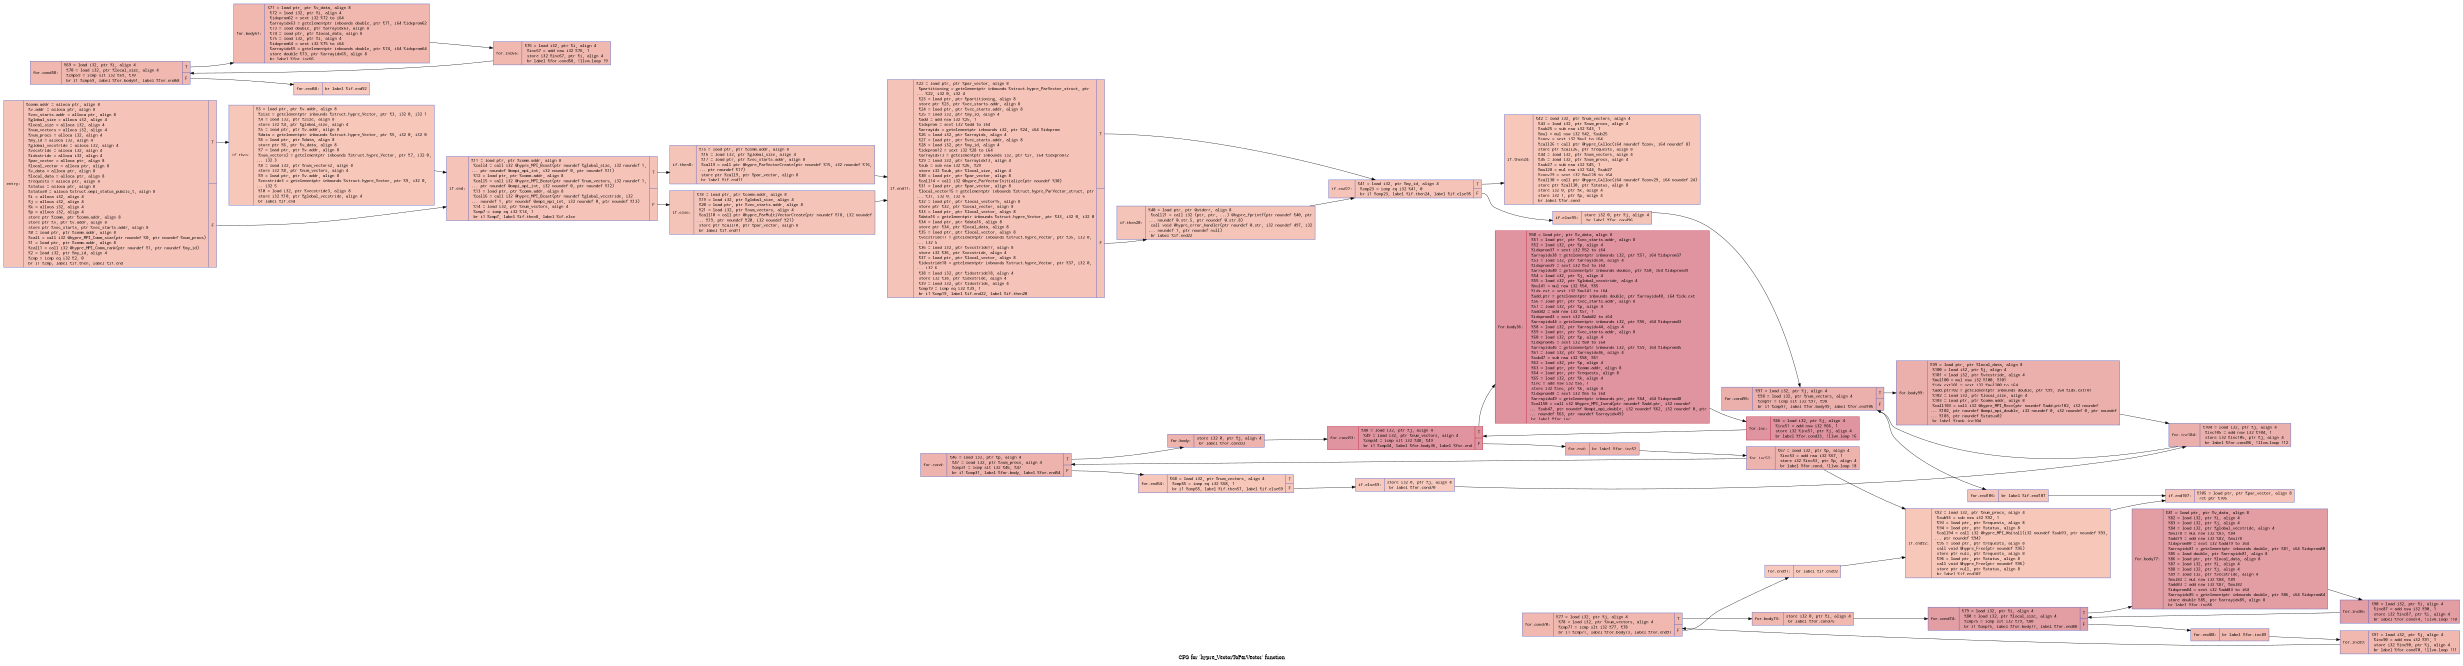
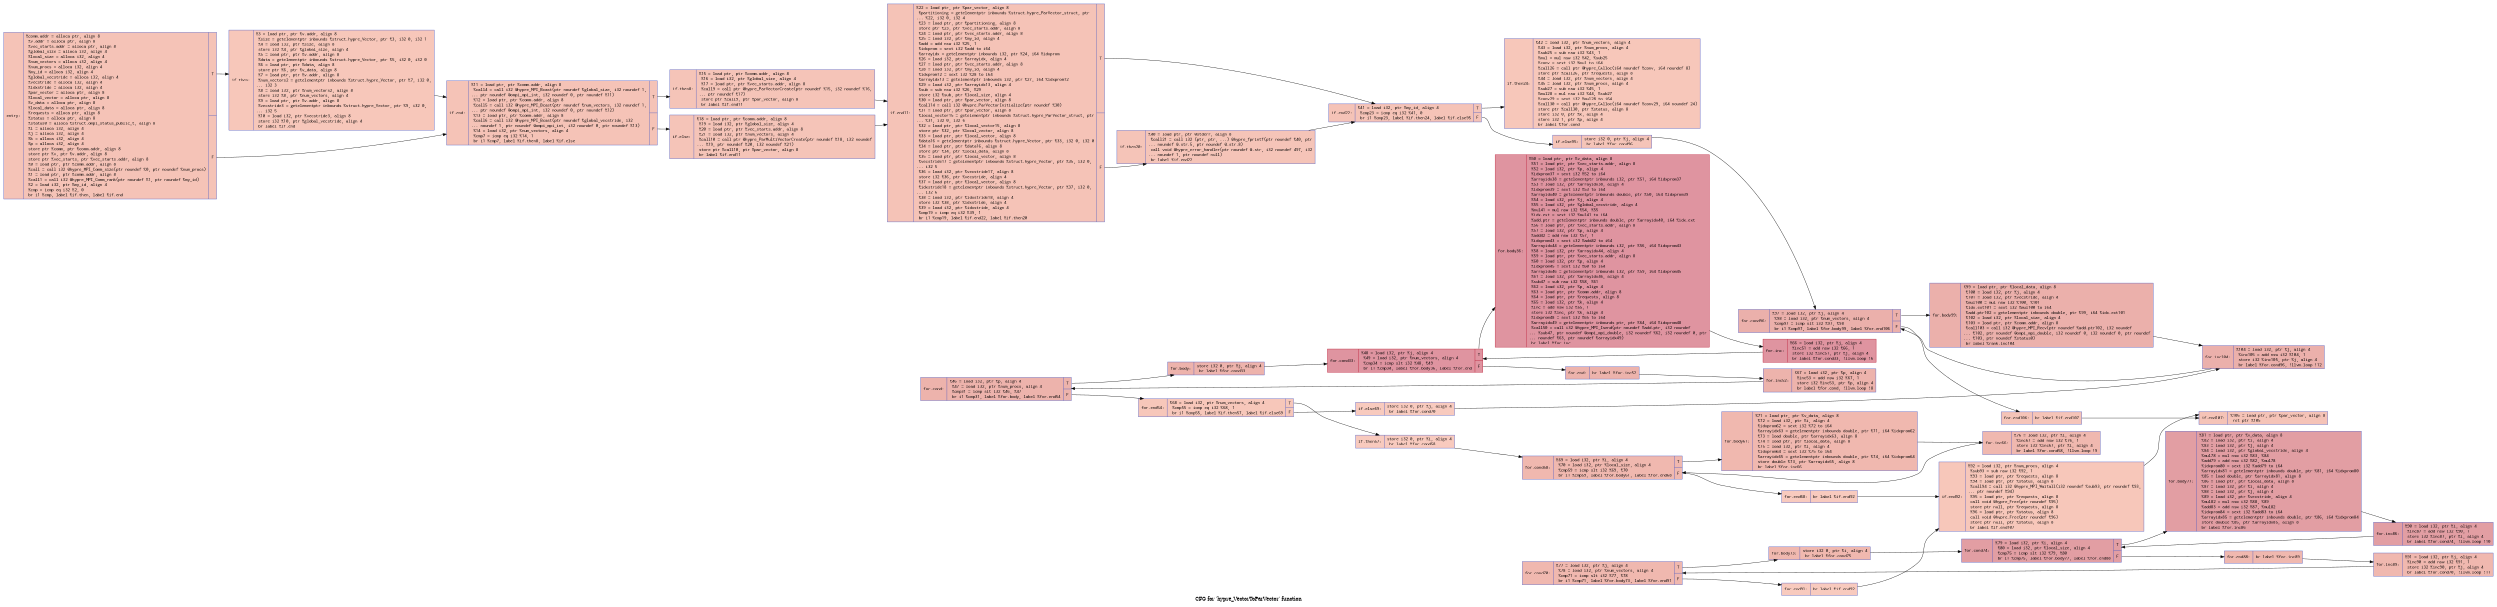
  digraph {
    label="CFG for 'hypre_VectorToParVector' function"
    rankdir=LR
    node [color="#3d50c3ff" fillcolor="#dc5d4a70" fontname=Courier shape=record style=filled]
    n1 [fillcolor="#e8765c70" label="{entry:\l|  %comm.addr = alloca ptr, align 8\l  %v.addr = alloca ptr, align 8\l  %vec_starts.addr = alloca ptr, align 8\l  %global_size = alloca i32, align 4\l  %local_size = alloca i32, align 4\l  %num_vectors = alloca i32, align 4\l  %num_procs = alloca i32, align 4\l  %my_id = alloca i32, align 4\l  %global_vecstride = alloca i32, align 4\l  %vecstride = alloca i32, align 4\l  %idxstride = alloca i32, align 4\l  %par_vector = alloca ptr, align 8\l  %local_vector = alloca ptr, align 8\l  %v_data = alloca ptr, align 8\l  %local_data = alloca ptr, align 8\l  %requests = alloca ptr, align 8\l  %status = alloca ptr, align 8\l  %status0 = alloca %struct.ompi_status_public_t, align 8\l  %i = alloca i32, align 4\l  %j = alloca i32, align 4\l  %k = alloca i32, align 4\l  %p = alloca i32, align 4\l  store ptr %comm, ptr %comm.addr, align 8\l  store ptr %v, ptr %v.addr, align 8\l  store ptr %vec_starts, ptr %vec_starts.addr, align 8\l  %0 = load ptr, ptr %comm.addr, align 8\l  %call = call i32 @hypre_MPI_Comm_size(ptr noundef %0, ptr noundef %num_procs)\l  %1 = load ptr, ptr %comm.addr, align 8\l  %call1 = call i32 @hypre_MPI_Comm_rank(ptr noundef %1, ptr noundef %my_id)\l  %2 = load i32, ptr %my_id, align 4\l  %cmp = icmp eq i32 %2, 0\l  br i1 %cmp, label %if.then, label %if.end\l|{<s0>T|<s1>F}}"]
    n2 [fillcolor="#ec7f6370" label="{if.then:\l|  %3 = load ptr, ptr %v.addr, align 8\l  %size = getelementptr inbounds %struct.hypre_Vector, ptr %3, i32 0, i32 1\l  %4 = load i32, ptr %size, align 8\l  store i32 %4, ptr %global_size, align 4\l  %5 = load ptr, ptr %v.addr, align 8\l  %data = getelementptr inbounds %struct.hypre_Vector, ptr %5, i32 0, i32 0\l  %6 = load ptr, ptr %data, align 8\l  store ptr %6, ptr %v_data, align 8\l  %7 = load ptr, ptr %v.addr, align 8\l  %num_vectors2 = getelementptr inbounds %struct.hypre_Vector, ptr %7, i32 0,\l... i32 3\l  %8 = load i32, ptr %num_vectors2, align 8\l  store i32 %8, ptr %num_vectors, align 4\l  %9 = load ptr, ptr %v.addr, align 8\l  %vecstride3 = getelementptr inbounds %struct.hypre_Vector, ptr %9, i32 0,\l... i32 5\l  %10 = load i32, ptr %vecstride3, align 8\l  store i32 %10, ptr %global_vecstride, align 4\l  br label %if.end\l}"]
    n3 [fillcolor="#e8765c70" label="{if.end:\l|  %11 = load ptr, ptr %comm.addr, align 8\l  %call4 = call i32 @hypre_MPI_Bcast(ptr noundef %global_size, i32 noundef 1,\l... ptr noundef @ompi_mpi_int, i32 noundef 0, ptr noundef %11)\l  %12 = load ptr, ptr %comm.addr, align 8\l  %call5 = call i32 @hypre_MPI_Bcast(ptr noundef %num_vectors, i32 noundef 1,\l... ptr noundef @ompi_mpi_int, i32 noundef 0, ptr noundef %12)\l  %13 = load ptr, ptr %comm.addr, align 8\l  %call6 = call i32 @hypre_MPI_Bcast(ptr noundef %global_vecstride, i32\l... noundef 1, ptr noundef @ompi_mpi_int, i32 noundef 0, ptr noundef %13)\l  %14 = load i32, ptr %num_vectors, align 4\l  %cmp7 = icmp eq i32 %14, 1\l  br i1 %cmp7, label %if.then8, label %if.else\l|{<s0>T|<s1>F}}"]
    n4 [fillcolor="#e97a5f70" label="{if.then8:\l|  %15 = load ptr, ptr %comm.addr, align 8\l  %16 = load i32, ptr %global_size, align 4\l  %17 = load ptr, ptr %vec_starts.addr, align 8\l  %call9 = call ptr @hypre_ParVectorCreate(ptr noundef %15, i32 noundef %16,\l... ptr noundef %17)\l  store ptr %call9, ptr %par_vector, align 8\l  br label %if.end11\l}"]
    n5 [fillcolor="#e97a5f70" label="{if.else:\l|  %18 = load ptr, ptr %comm.addr, align 8\l  %19 = load i32, ptr %global_size, align 4\l  %20 = load ptr, ptr %vec_starts.addr, align 8\l  %21 = load i32, ptr %num_vectors, align 4\l  %call10 = call ptr @hypre_ParMultiVectorCreate(ptr noundef %18, i32 noundef\l... %19, ptr noundef %20, i32 noundef %21)\l  store ptr %call10, ptr %par_vector, align 8\l  br label %if.end11\l}"]
    n6 [fillcolor="#e8765c70" label="{if.end11:\l|  %22 = load ptr, ptr %par_vector, align 8\l  %partitioning = getelementptr inbounds %struct.hypre_ParVector_struct, ptr\l... %22, i32 0, i32 4\l  %23 = load ptr, ptr %partitioning, align 8\l  store ptr %23, ptr %vec_starts.addr, align 8\l  %24 = load ptr, ptr %vec_starts.addr, align 8\l  %25 = load i32, ptr %my_id, align 4\l  %add = add nsw i32 %25, 1\l  %idxprom = sext i32 %add to i64\l  %arrayidx = getelementptr inbounds i32, ptr %24, i64 %idxprom\l  %26 = load i32, ptr %arrayidx, align 4\l  %27 = load ptr, ptr %vec_starts.addr, align 8\l  %28 = load i32, ptr %my_id, align 4\l  %idxprom12 = sext i32 %28 to i64\l  %arrayidx13 = getelementptr inbounds i32, ptr %27, i64 %idxprom12\l  %29 = load i32, ptr %arrayidx13, align 4\l  %sub = sub nsw i32 %26, %29\l  store i32 %sub, ptr %local_size, align 4\l  %30 = load ptr, ptr %par_vector, align 8\l  %call14 = call i32 @hypre_ParVectorInitialize(ptr noundef %30)\l  %31 = load ptr, ptr %par_vector, align 8\l  %local_vector15 = getelementptr inbounds %struct.hypre_ParVector_struct, ptr\l... %31, i32 0, i32 6\l  %32 = load ptr, ptr %local_vector15, align 8\l  store ptr %32, ptr %local_vector, align 8\l  %33 = load ptr, ptr %local_vector, align 8\l  %data16 = getelementptr inbounds %struct.hypre_Vector, ptr %33, i32 0, i32 0\l  %34 = load ptr, ptr %data16, align 8\l  store ptr %34, ptr %local_data, align 8\l  %35 = load ptr, ptr %local_vector, align 8\l  %vecstride17 = getelementptr inbounds %struct.hypre_Vector, ptr %35, i32 0,\l... i32 5\l  %36 = load i32, ptr %vecstride17, align 8\l  store i32 %36, ptr %vecstride, align 4\l  %37 = load ptr, ptr %local_vector, align 8\l  %idxstride18 = getelementptr inbounds %struct.hypre_Vector, ptr %37, i32 0,\l... i32 6\l  %38 = load i32, ptr %idxstride18, align 4\l  store i32 %38, ptr %idxstride, align 4\l  %39 = load i32, ptr %idxstride, align 4\l  %cmp19 = icmp eq i32 %39, 1\l  br i1 %cmp19, label %if.end22, label %if.then20\l|{<s0>T|<s1>F}}"]
    n7 [fillcolor="#e8765c70" label="{if.end22:\l|  %41 = load i32, ptr %my_id, align 4\l  %cmp23 = icmp eq i32 %41, 0\l  br i1 %cmp23, label %if.then24, label %if.else95\l|{<s0>T|<s1>F}}"]
    n8 [fillcolor="#e97a5f70" label="{if.then20:\l|  %40 = load ptr, ptr @stderr, align 8\l  %call21 = call i32 (ptr, ptr, ...) @hypre_fprintf(ptr noundef %40, ptr\l... noundef @.str.5, ptr noundef @.str.8)\l  call void @hypre_error_handler(ptr noundef @.str, i32 noundef 497, i32\l... noundef 1, ptr noundef null)\l  br label %if.end22\l}"]
    n9 [fillcolor="#ec7f6370" label="{if.then24:\l|  %42 = load i32, ptr %num_vectors, align 4\l  %43 = load i32, ptr %num_procs, align 4\l  %sub25 = sub nsw i32 %43, 1\l  %mul = mul nsw i32 %42, %sub25\l  %conv = sext i32 %mul to i64\l  %call26 = call ptr @hypre_CAlloc(i64 noundef %conv, i64 noundef 8)\l  store ptr %call26, ptr %requests, align 8\l  %44 = load i32, ptr %num_vectors, align 4\l  %45 = load i32, ptr %num_procs, align 4\l  %sub27 = sub nsw i32 %45, 1\l  %mul28 = mul nsw i32 %44, %sub27\l  %conv29 = sext i32 %mul28 to i64\l  %call30 = call ptr @hypre_CAlloc(i64 noundef %conv29, i64 noundef 24)\l  store ptr %call30, ptr %status, align 8\l  store i32 0, ptr %k, align 4\l  store i32 1, ptr %p, align 4\l  br label %for.cond\l}"]
    n10 [fillcolor="#e97a5f70" label="{if.else95:\l|  store i32 0, ptr %j, align 4\l  br label %for.cond96\l}"]
    n11 [fillcolor="#d24b4070" label="{for.cond96:\l|  %97 = load i32, ptr %j, align 4\l  %98 = load i32, ptr %num_vectors, align 4\l  %cmp97 = icmp slt i32 %97, %98\l  br i1 %cmp97, label %for.body99, label %for.end106\l|{<s0>T|<s1>F}}"]
    n12 [fillcolor="#d6524470" label="{for.cond:\l|  %46 = load i32, ptr %p, align 4\l  %47 = load i32, ptr %num_procs, align 4\l  %cmp31 = icmp slt i32 %46, %47\l  br i1 %cmp31, label %for.body, label %for.end54\l|{<s0>T|<s1>F}}"]
    n13 [fillcolor="#d6524470" label="{for.body:\l|  store i32 0, ptr %j, align 4\l  br label %for.cond33\l}"]
    n14 [fillcolor="#ec7f6370" label="{for.end54:\l|  %68 = load i32, ptr %num_vectors, align 4\l  %cmp55 = icmp eq i32 %68, 1\l  br i1 %cmp55, label %if.then57, label %if.else69\l|{<s0>T|<s1>F}}"]
    n15 [fillcolor="#d24b4070" label="{for.body99:\l|  %99 = load ptr, ptr %local_data, align 8\l  %100 = load i32, ptr %j, align 4\l  %101 = load i32, ptr %vecstride, align 4\l  %mul100 = mul nsw i32 %100, %101\l  %idx.ext101 = sext i32 %mul100 to i64\l  %add.ptr102 = getelementptr inbounds double, ptr %99, i64 %idx.ext101\l  %102 = load i32, ptr %local_size, align 4\l  %103 = load ptr, ptr %comm.addr, align 8\l  %call103 = call i32 @hypre_MPI_Recv(ptr noundef %add.ptr102, i32 noundef\l... %102, ptr noundef @ompi_mpi_double, i32 noundef 0, i32 noundef 0, ptr noundef\l... %103, ptr noundef %status0)\l  br label %rank.inc104\l}"]
    n16 [fillcolor="#e97a5f70" label="{for.end106:\l|  br label %if.end107\l}"]
    n17 [color="#b70d28ff" fillcolor="#b70d2870" label="{for.cond33:\l|  %48 = load i32, ptr %j, align 4\l  %49 = load i32, ptr %num_vectors, align 4\l  %cmp34 = icmp slt i32 %48, %49\l  br i1 %cmp34, label %for.body36, label %for.end\l|{<s0>T|<s1>F}}"]
+   n18 [fillcolor="#ef886b70" label="{if.then57:\l|  store i32 0, ptr %i, align 4\l  br label %for.cond58\l}"]
    n19 [fillcolor="#ef886b70" label="{if.else69:\l|  store i32 0, ptr %j, align 4\l  br label %for.cond70\l}"]
    n20 [color="#b70d28ff" fillcolor="#b70d2870" label="{for.body36:\l|  %50 = load ptr, ptr %v_data, align 8\l  %51 = load ptr, ptr %vec_starts.addr, align 8\l  %52 = load i32, ptr %p, align 4\l  %idxprom37 = sext i32 %52 to i64\l  %arrayidx38 = getelementptr inbounds i32, ptr %51, i64 %idxprom37\l  %53 = load i32, ptr %arrayidx38, align 4\l  %idxprom39 = sext i32 %53 to i64\l  %arrayidx40 = getelementptr inbounds double, ptr %50, i64 %idxprom39\l  %54 = load i32, ptr %j, align 4\l  %55 = load i32, ptr %global_vecstride, align 4\l  %mul41 = mul nsw i32 %54, %55\l  %idx.ext = sext i32 %mul41 to i64\l  %add.ptr = getelementptr inbounds double, ptr %arrayidx40, i64 %idx.ext\l  %56 = load ptr, ptr %vec_starts.addr, align 8\l  %57 = load i32, ptr %p, align 4\l  %add42 = add nsw i32 %57, 1\l  %idxprom43 = sext i32 %add42 to i64\l  %arrayidx44 = getelementptr inbounds i32, ptr %56, i64 %idxprom43\l  %58 = load i32, ptr %arrayidx44, align 4\l  %59 = load ptr, ptr %vec_starts.addr, align 8\l  %60 = load i32, ptr %p, align 4\l  %idxprom45 = sext i32 %60 to i64\l  %arrayidx46 = getelementptr inbounds i32, ptr %59, i64 %idxprom45\l  %61 = load i32, ptr %arrayidx46, align 4\l  %sub47 = sub nsw i32 %58, %61\l  %62 = load i32, ptr %p, align 4\l  %63 = load ptr, ptr %comm.addr, align 8\l  %64 = load ptr, ptr %requests, align 8\l  %65 = load i32, ptr %k, align 4\l  %inc = add nsw i32 %65, 1\l  store i32 %inc, ptr %k, align 4\l  %idxprom48 = sext i32 %65 to i64\l  %arrayidx49 = getelementptr inbounds ptr, ptr %64, i64 %idxprom48\l  %call50 = call i32 @hypre_MPI_Isend(ptr noundef %add.ptr, i32 noundef\l... %sub47, ptr noundef @ompi_mpi_double, i32 noundef %62, i32 noundef 0, ptr\l... noundef %63, ptr noundef %arrayidx49)\l  br label %for.inc\l}"]
    n21 [fillcolor="#d6524470" label="{for.end:\l|  br label %for.inc52\l}"]
    n22 [label="{for.cond58:\l|  %69 = load i32, ptr %i, align 4\l  %70 = load i32, ptr %local_size, align 4\l  %cmp59 = icmp slt i32 %69, %70\l  br i1 %cmp59, label %for.body61, label %for.end68\l|{<s0>T|<s1>F}}"]
    n23 [fillcolor="#d24b4070" label="{for.inc104:\l|  %104 = load i32, ptr %j, align 4\l  %inc105 = add nsw i32 %104, 1\l  store i32 %inc105, ptr %j, align 4\l  br label %for.cond96, !llvm.loop !12\l}"]
    n24 [color="#b70d28ff" fillcolor="#b70d2870" label="{for.inc:\l|  %66 = load i32, ptr %j, align 4\l  %inc51 = add nsw i32 %66, 1\l  store i32 %inc51, ptr %j, align 4\l  br label %for.cond33, !llvm.loop !6\l}"]
    n25 [fillcolor="#d6524470" label="{for.inc52:\l|  %67 = load i32, ptr %p, align 4\l  %inc53 = add nsw i32 %67, 1\l  store i32 %inc53, ptr %p, align 4\l  br label %for.cond, !llvm.loop !8\l}"]
    n26 [label="{for.body61:\l|  %71 = load ptr, ptr %v_data, align 8\l  %72 = load i32, ptr %i, align 4\l  %idxprom62 = sext i32 %72 to i64\l  %arrayidx63 = getelementptr inbounds double, ptr %71, i64 %idxprom62\l  %73 = load double, ptr %arrayidx63, align 8\l  %74 = load ptr, ptr %local_data, align 8\l  %75 = load i32, ptr %i, align 4\l  %idxprom64 = sext i32 %75 to i64\l  %arrayidx65 = getelementptr inbounds double, ptr %74, i64 %idxprom64\l  store double %73, ptr %arrayidx65, align 8\l  br label %for.inc66\l}"]
    n27 [fillcolor="#ef886b70" label="{for.end68:\l|  br label %if.end92\l}"]
    n28 [label="{for.cond70:\l|  %77 = load i32, ptr %j, align 4\l  %78 = load i32, ptr %num_vectors, align 4\l  %cmp71 = icmp slt i32 %77, %78\l  br i1 %cmp71, label %for.body73, label %for.end91\l|{<s0>T|<s1>F}}"]
    n29 [label="{for.body73:\l|  store i32 0, ptr %i, align 4\l  br label %for.cond75\l}"]
    n30 [fillcolor="#ef886b70" label="{for.end91:\l|  br label %if.end92\l}"]
    n31 [label="{for.inc66:\l|  %76 = load i32, ptr %i, align 4\l  %inc67 = add nsw i32 %76, 1\l  store i32 %inc67, ptr %i, align 4\l  br label %for.cond58, !llvm.loop !9\l}"]
    n32 [fillcolor="#ec7f6370" label="{if.end92:\l|  %92 = load i32, ptr %num_procs, align 4\l  %sub93 = sub nsw i32 %92, 1\l  %93 = load ptr, ptr %requests, align 8\l  %94 = load ptr, ptr %status, align 8\l  %call94 = call i32 @hypre_MPI_Waitall(i32 noundef %sub93, ptr noundef %93,\l... ptr noundef %94)\l  %95 = load ptr, ptr %requests, align 8\l  call void @hypre_Free(ptr noundef %95)\l  store ptr null, ptr %requests, align 8\l  %96 = load ptr, ptr %status, align 8\l  call void @hypre_Free(ptr noundef %96)\l  store ptr null, ptr %status, align 8\l  br label %if.end107\l}"]
    n33 [fillcolor="#e8765c70" label="{if.end107:\l|  %105 = load ptr, ptr %par_vector, align 8\l  ret ptr %105\l}"]
    n34 [fillcolor="#be242e70" label="{for.cond74:\l|  %79 = load i32, ptr %i, align 4\l  %80 = load i32, ptr %local_size, align 4\l  %cmp75 = icmp slt i32 %79, %80\l  br i1 %cmp75, label %for.body77, label %for.end88\l|{<s0>T|<s1>F}}"]
    n35 [fillcolor="#be242e70" label="{for.body77:\l|  %81 = load ptr, ptr %v_data, align 8\l  %82 = load i32, ptr %i, align 4\l  %83 = load i32, ptr %j, align 4\l  %84 = load i32, ptr %global_vecstride, align 4\l  %mul78 = mul nsw i32 %83, %84\l  %add79 = add nsw i32 %82, %mul78\l  %idxprom80 = sext i32 %add79 to i64\l  %arrayidx81 = getelementptr inbounds double, ptr %81, i64 %idxprom80\l  %85 = load double, ptr %arrayidx81, align 8\l  %86 = load ptr, ptr %local_data, align 8\l  %87 = load i32, ptr %i, align 4\l  %88 = load i32, ptr %j, align 4\l  %89 = load i32, ptr %vecstride, align 4\l  %mul82 = mul nsw i32 %88, %89\l  %add83 = add nsw i32 %87, %mul82\l  %idxprom84 = sext i32 %add83 to i64\l  %arrayidx85 = getelementptr inbounds double, ptr %86, i64 %idxprom84\l  store double %85, ptr %arrayidx85, align 8\l  br label %for.inc86\l}"]
    n36 [label="{for.end88:\l|  br label %for.inc89\l}"]
    n37 [fillcolor="#be242e70" label="{for.inc86:\l|  %90 = load i32, ptr %i, align 4\l  %inc87 = add nsw i32 %90, 1\l  store i32 %inc87, ptr %i, align 4\l  br label %for.cond74, !llvm.loop !10\l}"]
    n38 [label="{for.inc89:\l|  %91 = load i32, ptr %j, align 4\l  %inc90 = add nsw i32 %91, 1\l  store i32 %inc90, ptr %j, align 4\l  br label %for.cond70, !llvm.loop !11\l}"]
    n1 -> n2 [tailport=s0]
    n1 -> n3 [tailport=s1]
    n2 -> n3
    n3 -> n4 [tailport=s0]
    n3 -> n5 [tailport=s1]
    n4 -> n6
    n5 -> n6
    n6 -> n7 [tailport=s0]
    n6 -> n8 [tailport=s1]
    n7 -> n9 [tailport=s0]
    n7 -> n10 [tailport=s1]
    n8 -> n7
    n10 -> n11
    n11 -> n15 [tailport=s0]
    n11 -> n16 [tailport=s1]
    n12 -> n13 [tailport=s0]
    n12 -> n14 [tailport=s1]
    n13 -> n17
+   n14 -> n18 [tailport=s0]
    n14 -> n19 [tailport=s1]
    n15 -> n23
    n16 -> n33
    n17 -> n20 [tailport=s0]
    n17 -> n21 [tailport=s1]
+   n18 -> n22
    n19 -> n23
    n20 -> n24
    n21 -> n25
    n22 -> n26 [tailport=s0]
    n22 -> n27 [tailport=s1]
    n23 -> n11
    n24 -> n17
    n25 -> n12
    n26 -> n31
-   n25 -> n32
+   n27 -> n32
    n28 -> n29 [tailport=s0]
    n28 -> n30 [tailport=s1]
    n29 -> n34
    n30 -> n32
    n31 -> n22
    n32 -> n33
    n34 -> n35 [tailport=s0]
    n34 -> n36 [tailport=s1]
    n35 -> n37
    n36 -> n38
    n37 -> n34
    n38 -> n28
  }
